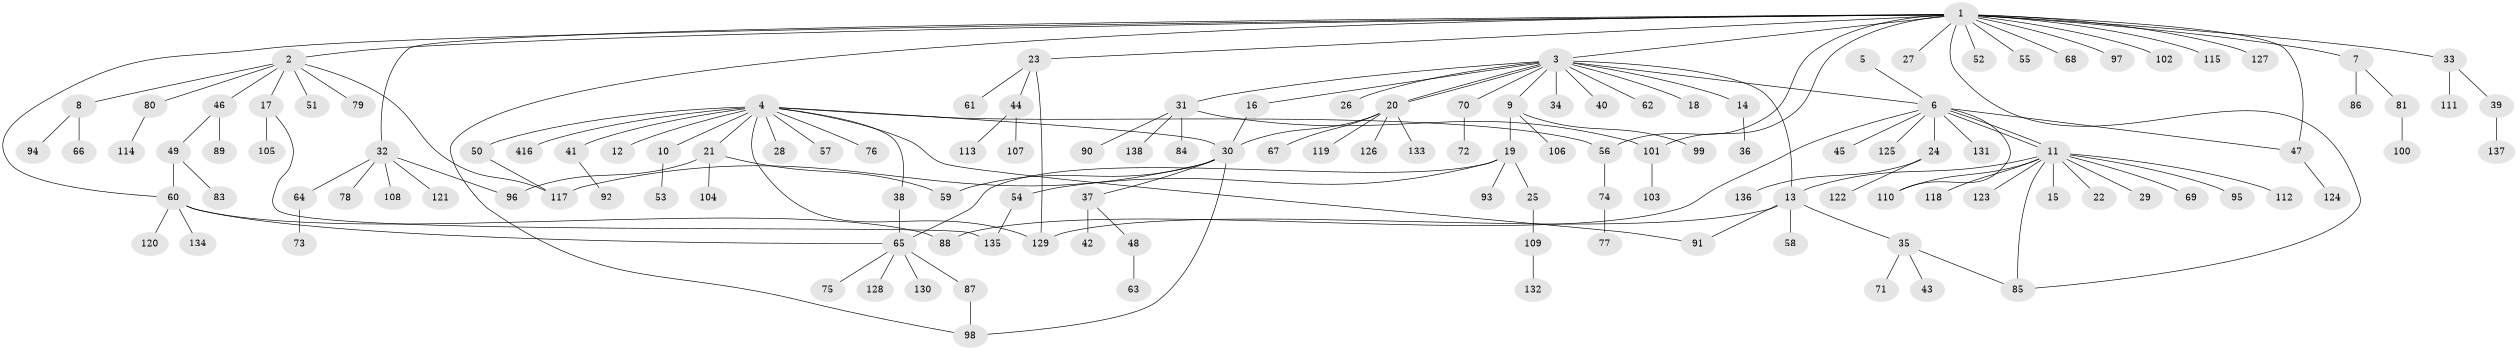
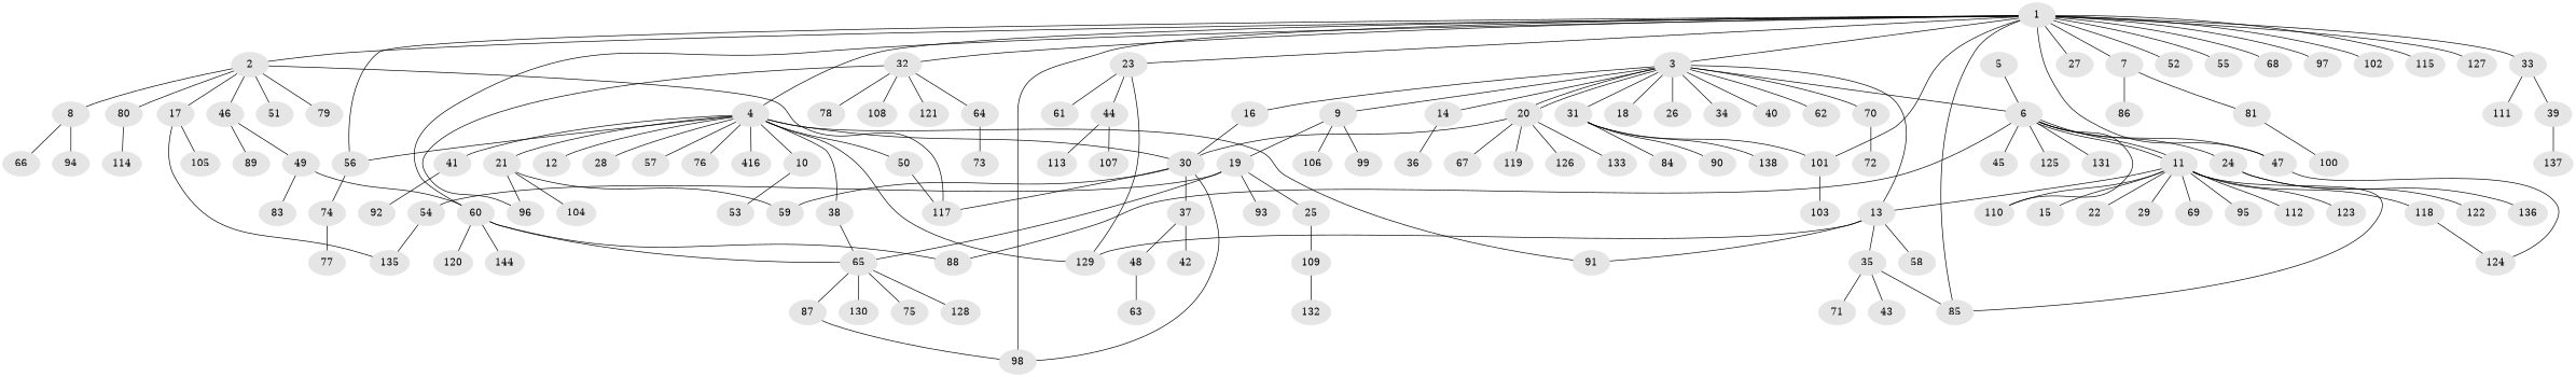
  graph {
    node [color=gray90 style=filled]
    1
    2
    3
    4
    7
    23
    27
    32
    33
    47
    52
    55
    56
    60
    68
    85
    97
    98
    101
    102
    115
    127
    8
    17
    46
    51
    79
    80
    117
    6
    9
    13
    14
    16
    18
    20
    26
    31
    34
    40
    62
    70
    10
    12
    21
    28
    30
    38
    41
    50
    57
    76
    91
    n54 [label=416]
    129
    5
    81
    86
    44
    61
    96
    64
    78
    108
    121
    39
    111
    124
    74
    88
    65
    120
-   134
+   134 [label=144]
    103
    66
    94
    105
    135
    49
    89
    114
    11
    24
    45
    110
    125
    131
    19
    99
    106
    35
    58
    36
    67
    119
    126
    133
    84
    90
    138
    72
    53
    59
    104
    37
    92
    15
    22
    29
    69
    95
    112
    118
    123
    122
    136
    100
    25
    54
    93
    43
    71
    109
    75
    87
    128
    130
    107
    113
    132
    42
    48
    73
    137
    63
    83
    77
    1 -- 2
    1 -- 3
+   1 -- 4
    1 -- 7
    1 -- 23
    1 -- 27
    1 -- 32
    1 -- 33
    1 -- 47
    1 -- 52
    1 -- 55
    1 -- 56
    1 -- 60
    1 -- 68
    1 -- 85
    1 -- 97
    1 -- 98
    1 -- 101
    1 -- 102
    1 -- 115
    1 -- 127
    2 -- 8
    2 -- 17
    2 -- 46
    2 -- 51
    2 -- 79
    2 -- 80
    2 -- 117
    3 -- 6
    3 -- 9
    3 -- 13
    3 -- 14
    3 -- 16
    3 -- 18
    3 -- 20
    3 -- 20
    3 -- 26
    3 -- 31
    3 -- 34
    3 -- 40
    3 -- 62
    3 -- 70
    4 -- 56
    4 -- 10
    4 -- 12
    4 -- 21
    4 -- 28
    4 -- 30
    4 -- 38
    4 -- 41
    4 -- 50
    4 -- 57
    4 -- 76
    4 -- 91
    4 -- n54
    4 -- 129
    7 -- 81
    7 -- 86
    23 -- 129
    23 -- 44
    23 -- 61
    32 -- 96
    32 -- 64
    32 -- 78
    32 -- 108
    32 -- 121
    33 -- 39
    33 -- 111
    47 -- 124
    56 -- 74
    60 -- 88
    60 -- 65
    60 -- 120
    60 -- 134
    101 -- 103
    8 -- 66
    8 -- 94
    17 -- 105
    17 -- 135
    46 -- 49
    46 -- 89
    80 -- 114
    6 -- 47
    6 -- 88
    6 -- 11
    6 -- 11
    6 -- 24
    6 -- 45
    6 -- 110
    6 -- 125
    6 -- 131
    9 -- 19
    9 -- 99
    9 -- 106
    13 -- 91
    13 -- 129
    13 -- 35
    13 -- 58
    14 -- 36
    16 -- 30
    20 -- 30
    20 -- 67
    20 -- 119
    20 -- 126
    20 -- 133
    31 -- 101
    31 -- 84
    31 -- 90
    31 -- 138
    70 -- 72
    10 -- 53
    21 -- 96
    21 -- 59
    21 -- 104
    30 -- 98
    30 -- 117
    30 -- 59
    30 -- 37
    38 -- 65
    41 -- 92
    50 -- 117
    5 -- 6
    81 -- 100
    44 -- 107
    44 -- 113
    64 -- 73
    39 -- 137
    74 -- 77
    65 -- 75
    65 -- 87
    65 -- 128
    65 -- 130
    49 -- 60
    49 -- 83
    11 -- 85
    11 -- 13
    11 -- 110
    11 -- 15
    11 -- 22
    11 -- 29
    11 -- 69
    11 -- 95
    11 -- 112
    11 -- 118
    11 -- 123
    24 -- 122
    24 -- 136
    19 -- 65
    19 -- 25
    19 -- 54
    19 -- 93
    35 -- 85
    35 -- 43
    35 -- 71
    37 -- 42
    37 -- 48
+   118 -- 124
    25 -- 109
    54 -- 135
    109 -- 132
    87 -- 98
    48 -- 63
  }
